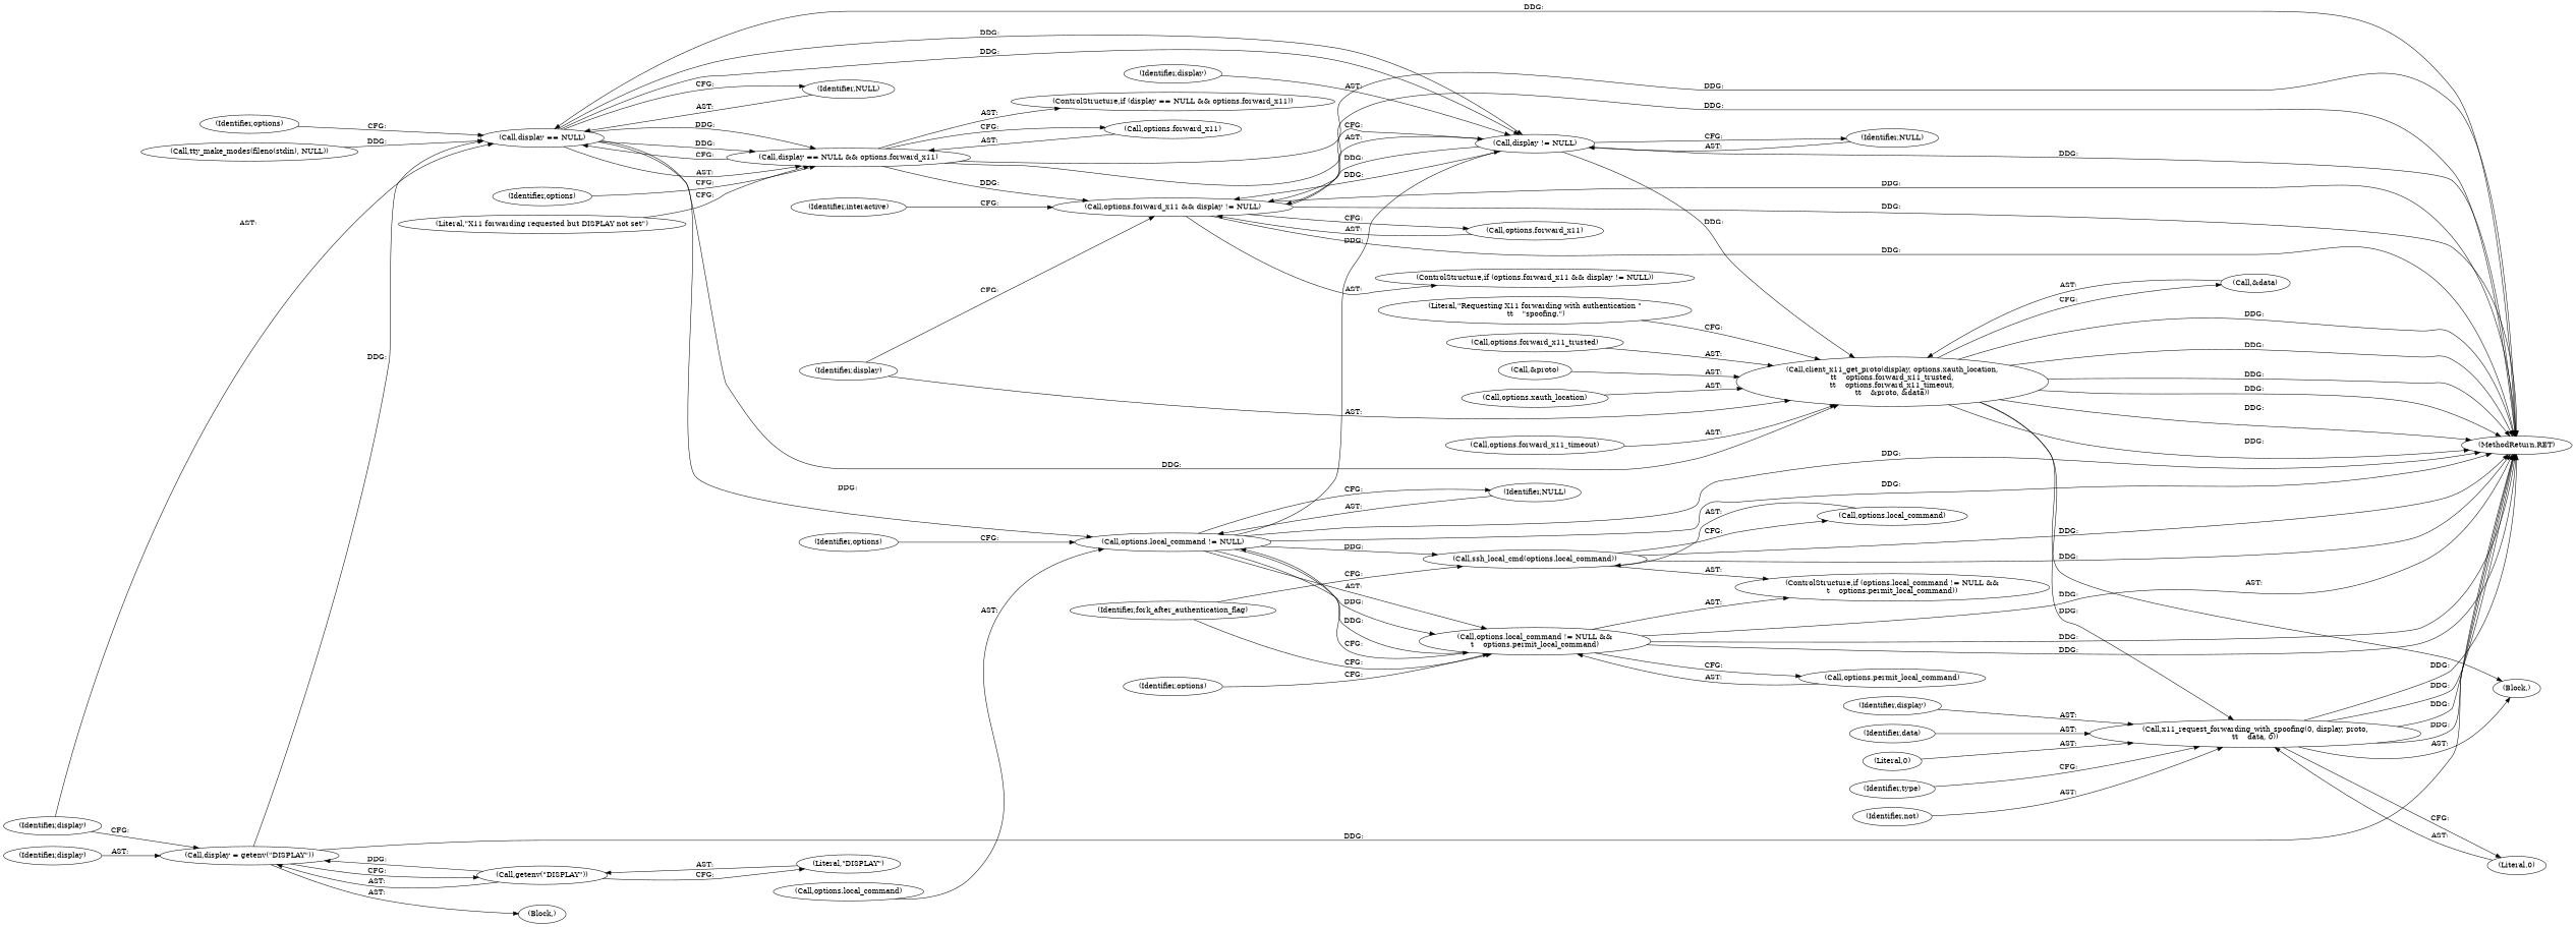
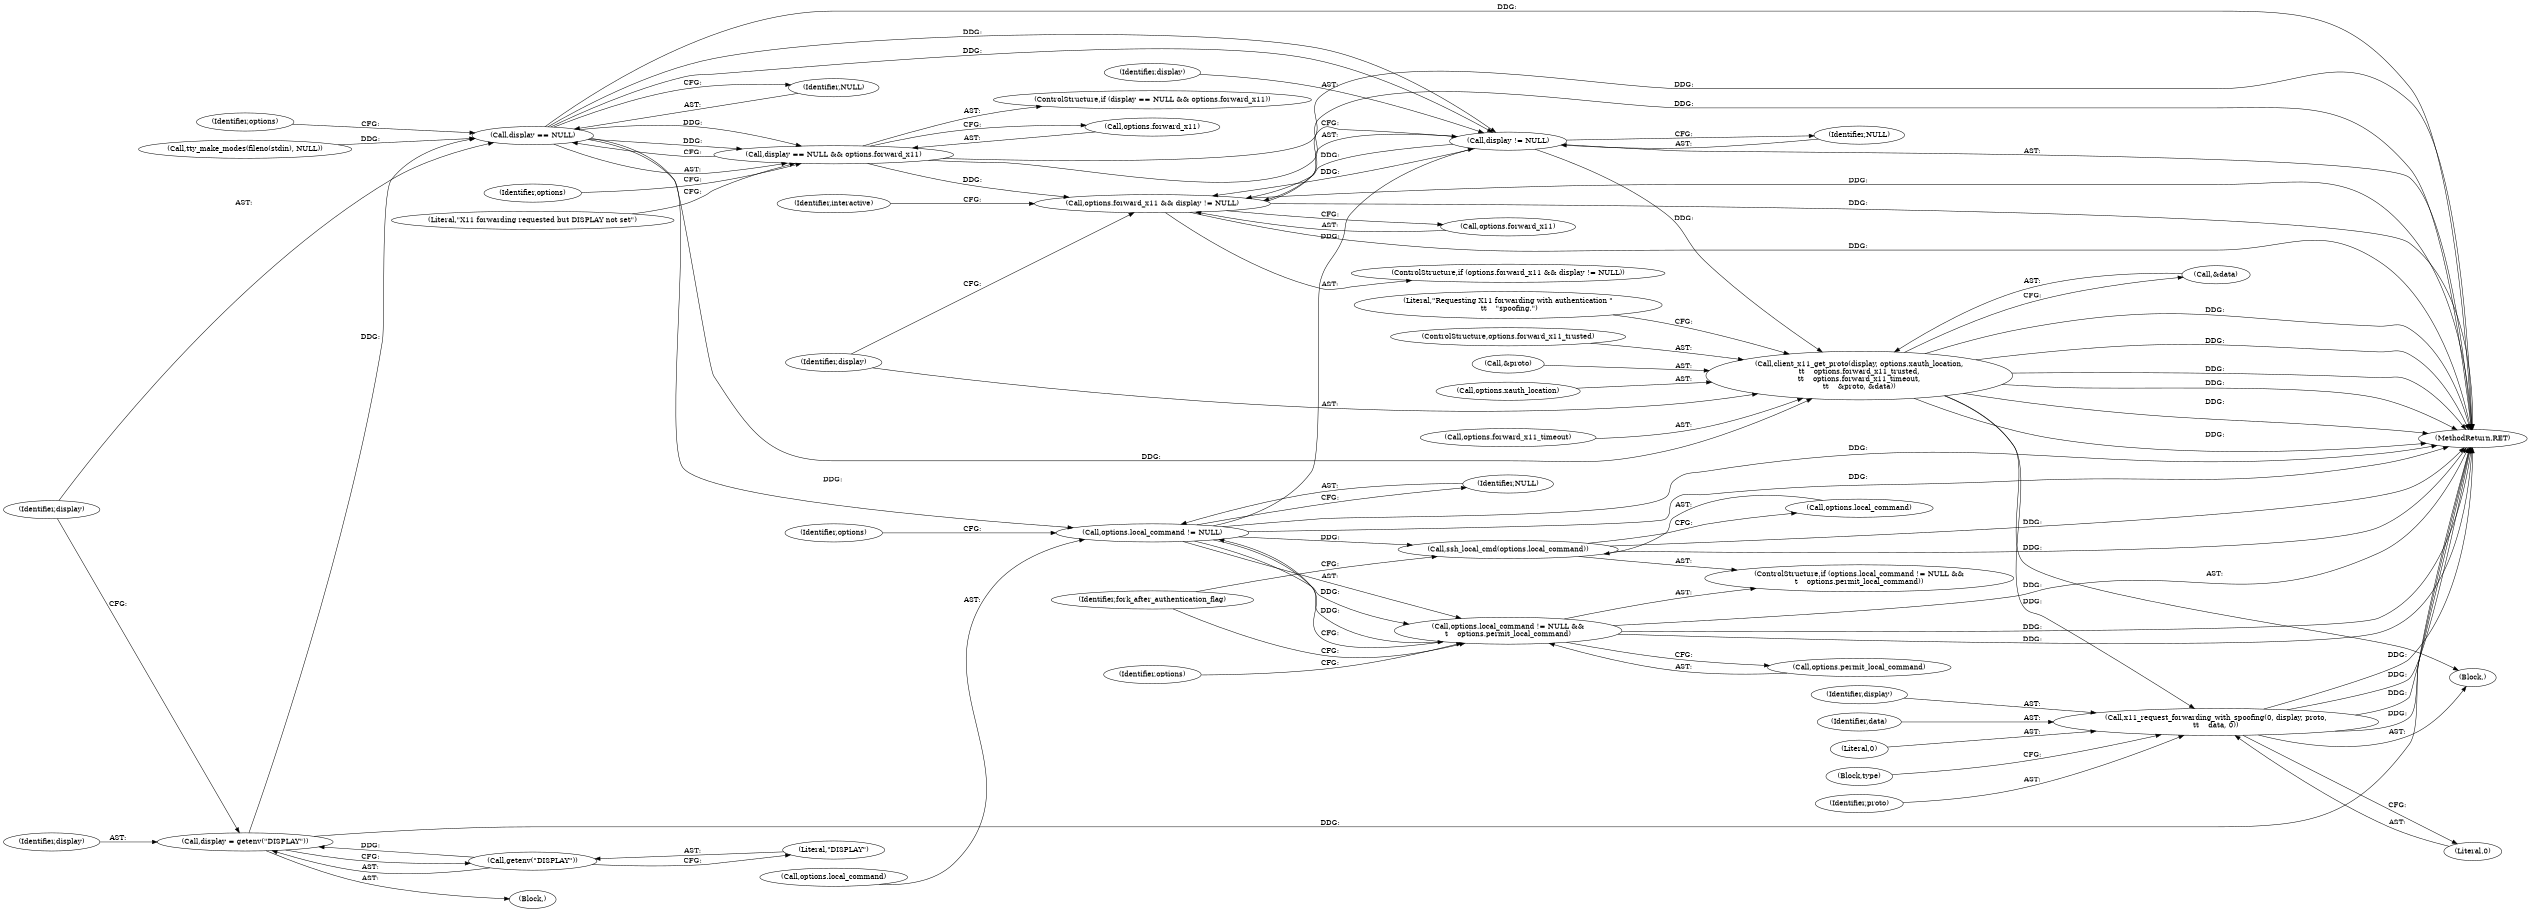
  digraph {
    rankdir=LR
    n1 [label="(Call,display = getenv(\"DISPLAY\"))"]
    n2 [label="(Call,getenv(\"DISPLAY\"))"]
    n3 [label="(Call,display == NULL)"]
    n4 [label="(MethodReturn,RET)"]
    n5 [label="(Block,)"]
    n6 [label="(Literal,\"DISPLAY\")"]
    n7 [label="(Call,display == NULL && options.forward_x11)"]
    n8 [label="(Call,display != NULL)"]
    n9 [label="(Call,client_x11_get_proto(display, options.xauth_location,\n\t\t    options.forward_x11_trusted,\n\t\t    options.forward_x11_timeout,\n\t\t    &proto, &data))"]
    n10 [label="(Call,options.local_command != NULL)"]
    n11 [label="(Identifier,NULL)"]
    n12 [label="(Call,options.forward_x11 && display != NULL)"]
    n13 [label="(Call,options.forward_x11)"]
    n14 [label="(ControlStructure,if (display == NULL && options.forward_x11))"]
    n15 [label="(Identifier,NULL)"]
    n16 [label="(Call,x11_request_forwarding_with_spoofing(0, display, proto,\n\t\t    data, 0))"]
    n17 [label="(Call,&data)"]
    n18 [label="(Block,)"]
    n19 [label="(Call,options.local_command != NULL &&\n\t    options.permit_local_command)"]
    n20 [label="(Call,ssh_local_cmd(options.local_command))"]
    n21 [label="(Identifier,NULL)"]
    n22 [label="(ControlStructure,if (options.forward_x11 && display != NULL))"]
    n23 [label="(Call,options.forward_x11)"]
    n24 [label="(Literal,0)"]
    n25 [label="(Call,options.permit_local_command)"]
    n26 [label="(ControlStructure,if (options.local_command != NULL &&\n\t    options.permit_local_command))"]
    n27 [label="(Call,options.local_command)"]
    n28 [label="(Identifier,display)"]
    n29 [label="(Identifier,display)"]
-   n30 [label="(Identifier,type)"]
+   n30 [label="(Block,type)"]
    n31 [label="(Identifier,fork_after_authentication_flag)"]
    n32 [label="(Identifier,display)"]
    n33 [label="(Identifier,display)"]
    n34 [label="(Identifier,interactive)"]
    n35 [label="(Call,options.xauth_location)"]
    n36 [label="(Call,options.forward_x11_timeout)"]
    n37 [label="(Identifier,options)"]
    n38 [label="(Identifier,options)"]
    n39 [label="(Call,options.local_command)"]
-   n40 [label="(Identifier,not)"]
+   n40 [label="(Identifier,proto)"]
    n41 [label="(Identifier,data)"]
    n42 [label="(Literal,\"Requesting X11 forwarding with authentication \"\n \t\t    \"spoofing.\")"]
    n43 [label="(Identifier,display)"]
-   n44 [label="(Call,options.forward_x11_trusted)"]
+   n44 [label="(ControlStructure,options.forward_x11_trusted)"]
    n45 [label="(Call,&proto)"]
    n46 [label="(Identifier,options)"]
    n47 [label="(Call,tty_make_modes(fileno(stdin), NULL))"]
    n48 [label="(Literal,\"X11 forwarding requested but DISPLAY not set\")"]
    n49 [label="(Identifier,options)"]
    n50 [label="(Literal,0)"]
    n1 -> n2 [label="CFG: "]
    n1 -> n3 [label="DDG: "]
    n1 -> n4 [label="DDG: "]
    n1 -> n5 [label="AST: "]
    n2 -> n1 [label="AST: "]
    n2 -> n1 [label="DDG: "]
    n2 -> n6 [label="CFG: "]
-   n4 -> n3 [label="DDG: "]
+   n3 -> n4 [label="DDG: "]
    n3 -> n7 [label="AST: "]
    n3 -> n7 [label="DDG: "]
    n3 -> n7 [label="DDG: "]
    n3 -> n8 [label="DDG: "]
    n3 -> n8 [label="DDG: "]
    n3 -> n9 [label="DDG: "]
    n3 -> n10 [label="DDG: "]
    n3 -> n11 [label="CFG: "]
    n6 -> n2 [label="AST: "]
    n7 -> n3 [label="CFG: "]
    n7 -> n4 [label="DDG: "]
    n7 -> n4 [label="DDG: "]
    n7 -> n12 [label="DDG: "]
    n7 -> n13 [label="CFG: "]
    n7 -> n14 [label="AST: "]
-   n8 -> n4 [label="DDG: "]
+   n8 -> n4 [label="AST: "]
    n8 -> n9 [label="DDG: "]
    n8 -> n12 [label="AST: "]
    n8 -> n12 [label="DDG: "]
    n8 -> n12 [label="DDG: "]
    n8 -> n15 [label="CFG: "]
    n9 -> n4 [label="DDG: "]
    n9 -> n4 [label="DDG: "]
    n9 -> n4 [label="DDG: "]
    n9 -> n4 [label="DDG: "]
    n9 -> n4 [label="DDG: "]
    n9 -> n4 [label="DDG: "]
    n9 -> n16 [label="DDG: "]
    n9 -> n17 [label="CFG: "]
    n9 -> n18 [label="AST: "]
    n10 -> n4 [label="DDG: "]
    n10 -> n4 [label="DDG: "]
    n10 -> n8 [label="DDG: "]
    n10 -> n19 [label="AST: "]
    n10 -> n19 [label="DDG: "]
    n10 -> n19 [label="DDG: "]
    n10 -> n20 [label="DDG: "]
    n10 -> n21 [label="CFG: "]
    n11 -> n3 [label="AST: "]
    n12 -> n4 [label="DDG: "]
    n12 -> n4 [label="DDG: "]
    n12 -> n4 [label="DDG: "]
    n12 -> n8 [label="CFG: "]
    n12 -> n22 [label="AST: "]
    n12 -> n23 [label="CFG: "]
    n13 -> n7 [label="AST: "]
    n15 -> n8 [label="AST: "]
    n16 -> n4 [label="DDG: "]
    n16 -> n4 [label="DDG: "]
    n16 -> n4 [label="DDG: "]
    n16 -> n4 [label="DDG: "]
    n16 -> n18 [label="AST: "]
    n16 -> n24 [label="CFG: "]
    n17 -> n9 [label="AST: "]
    n19 -> n4 [label="DDG: "]
    n19 -> n4 [label="DDG: "]
    n19 -> n4 [label="DDG: "]
    n19 -> n10 [label="CFG: "]
    n19 -> n25 [label="CFG: "]
    n19 -> n26 [label="AST: "]
    n20 -> n4 [label="DDG: "]
    n20 -> n4 [label="DDG: "]
    n20 -> n26 [label="AST: "]
    n20 -> n27 [label="CFG: "]
    n21 -> n10 [label="AST: "]
    n23 -> n12 [label="AST: "]
    n24 -> n16 [label="AST: "]
    n25 -> n19 [label="AST: "]
    n27 -> n20 [label="AST: "]
    n28 -> n1 [label="CFG: "]
    n28 -> n3 [label="AST: "]
    n29 -> n8 [label="AST: "]
    n30 -> n16 [label="CFG: "]
    n31 -> n19 [label="CFG: "]
    n31 -> n20 [label="CFG: "]
    n32 -> n16 [label="AST: "]
    n33 -> n9 [label="AST: "]
    n33 -> n12 [label="CFG: "]
    n34 -> n12 [label="CFG: "]
    n35 -> n9 [label="AST: "]
    n36 -> n9 [label="AST: "]
    n37 -> n3 [label="CFG: "]
    n38 -> n10 [label="CFG: "]
    n39 -> n10 [label="AST: "]
    n40 -> n16 [label="AST: "]
    n41 -> n16 [label="AST: "]
    n42 -> n9 [label="CFG: "]
    n43 -> n1 [label="AST: "]
    n44 -> n9 [label="AST: "]
    n45 -> n9 [label="AST: "]
    n46 -> n7 [label="CFG: "]
    n47 -> n3 [label="DDG: "]
    n48 -> n7 [label="CFG: "]
    n49 -> n19 [label="CFG: "]
    n50 -> n16 [label="AST: "]
  }
